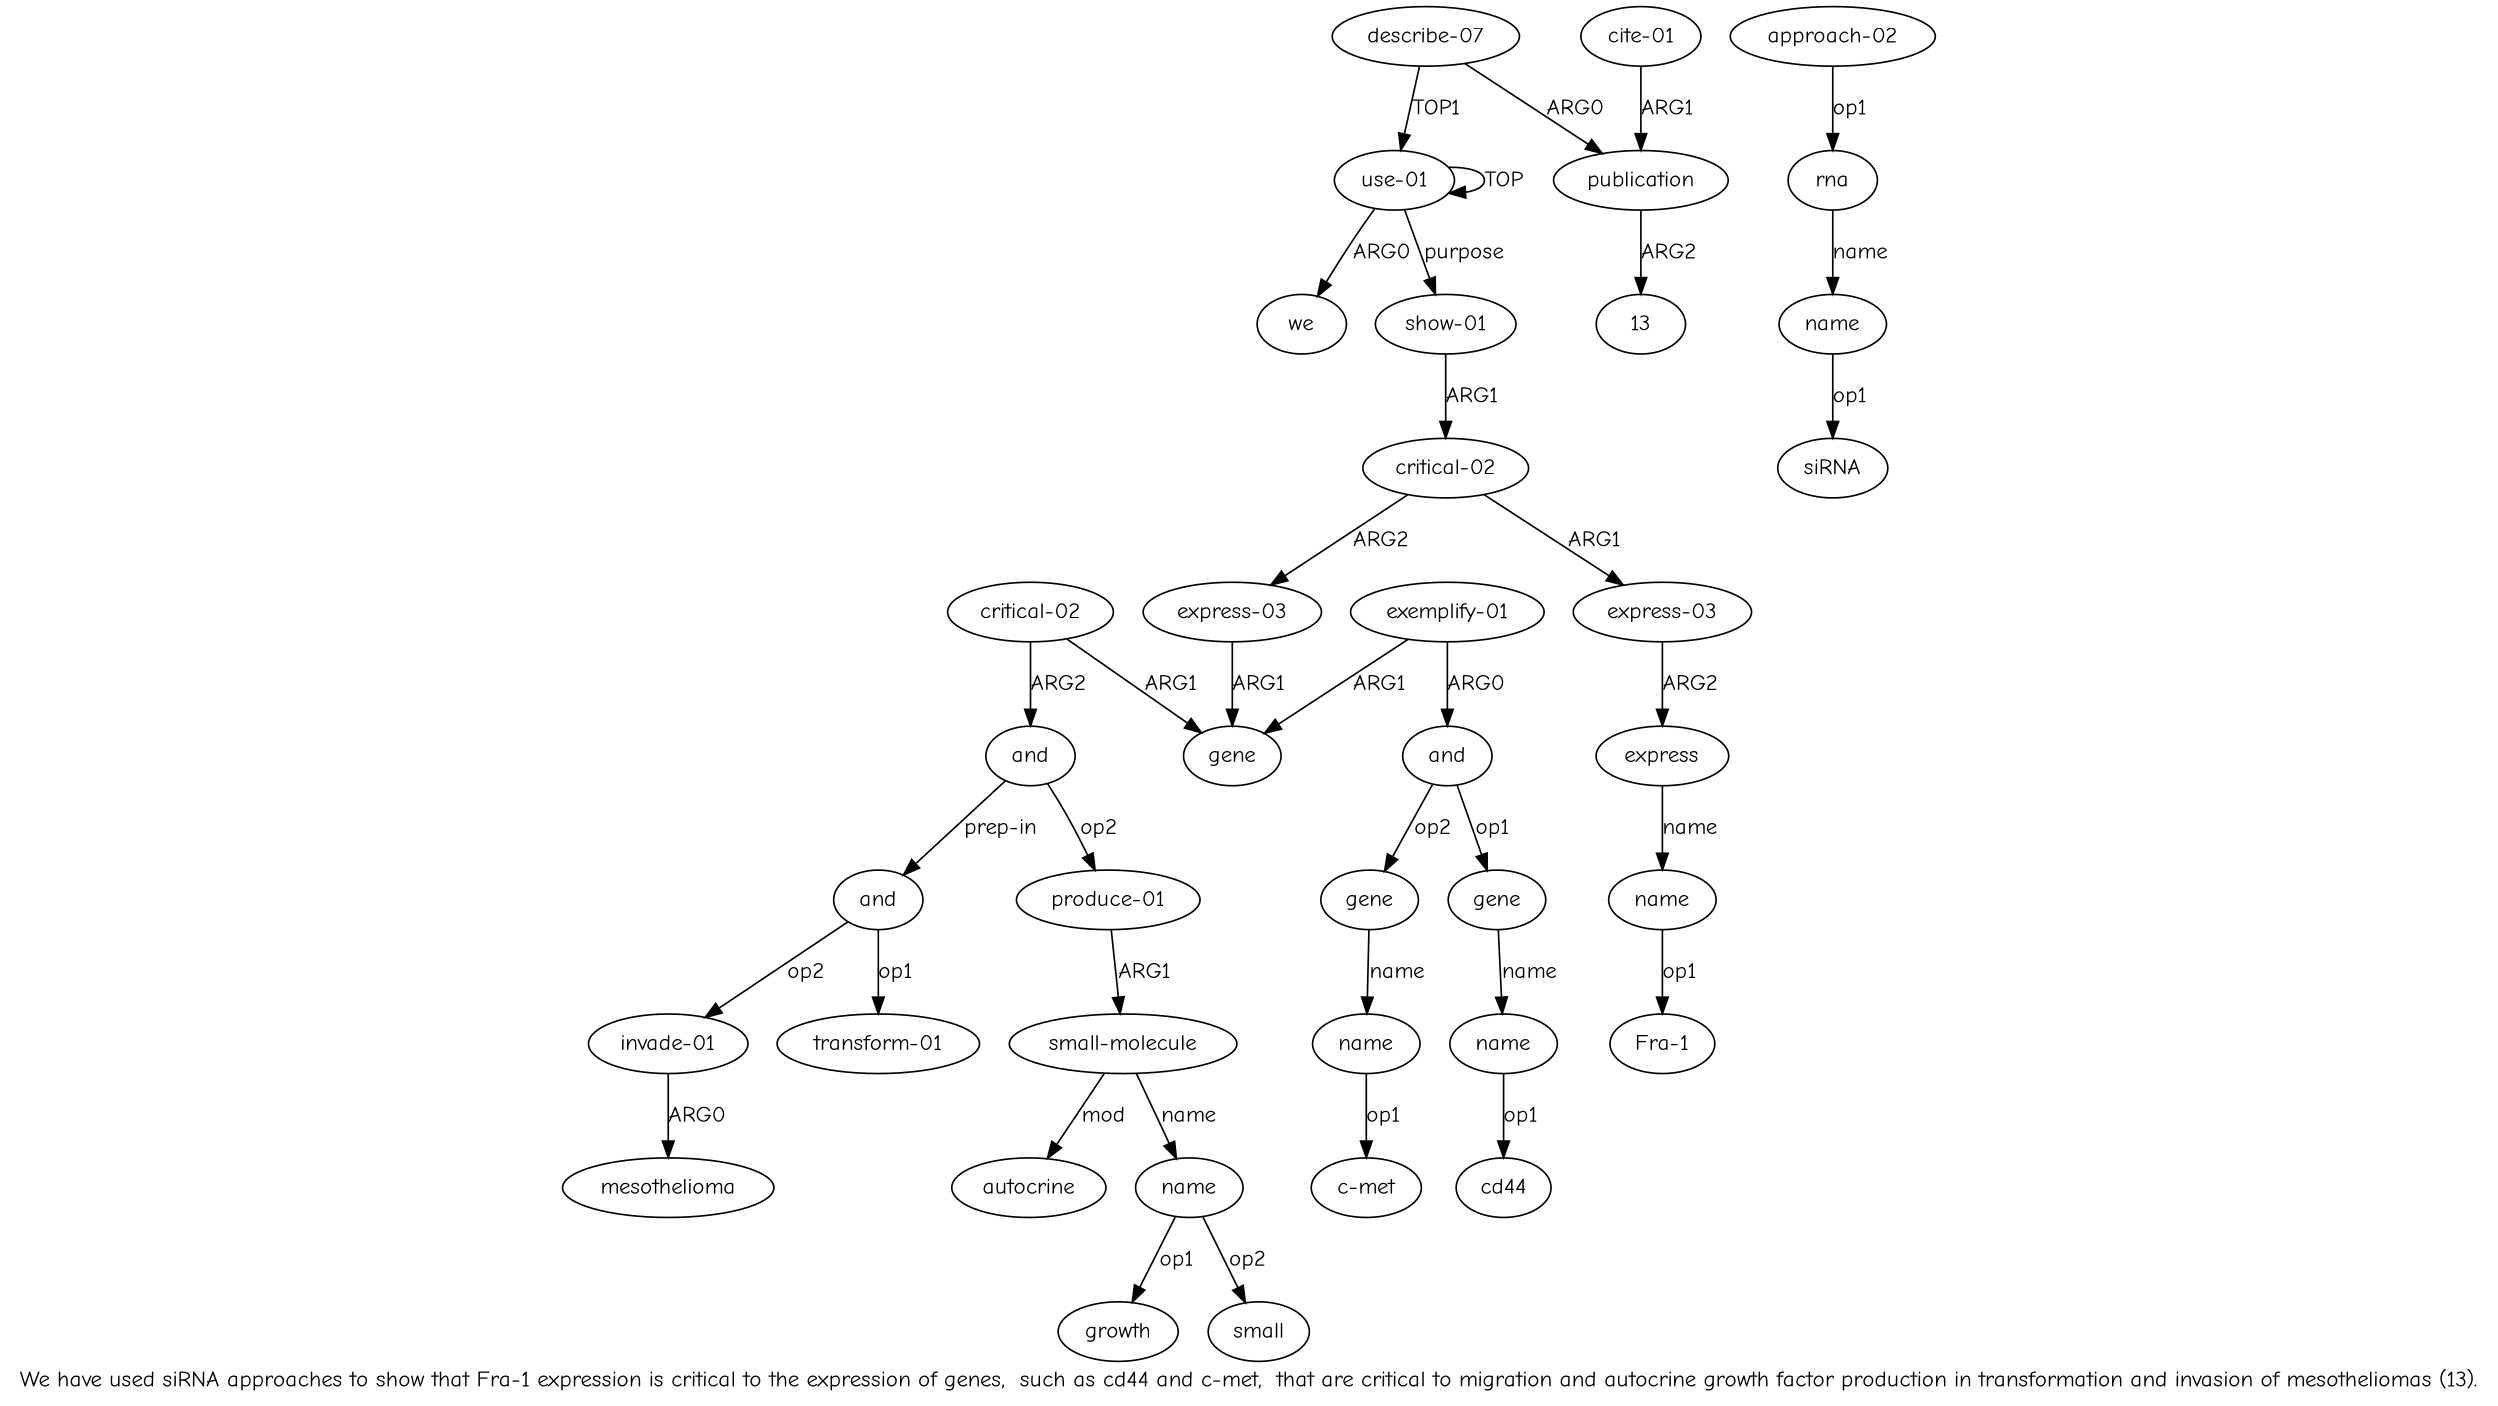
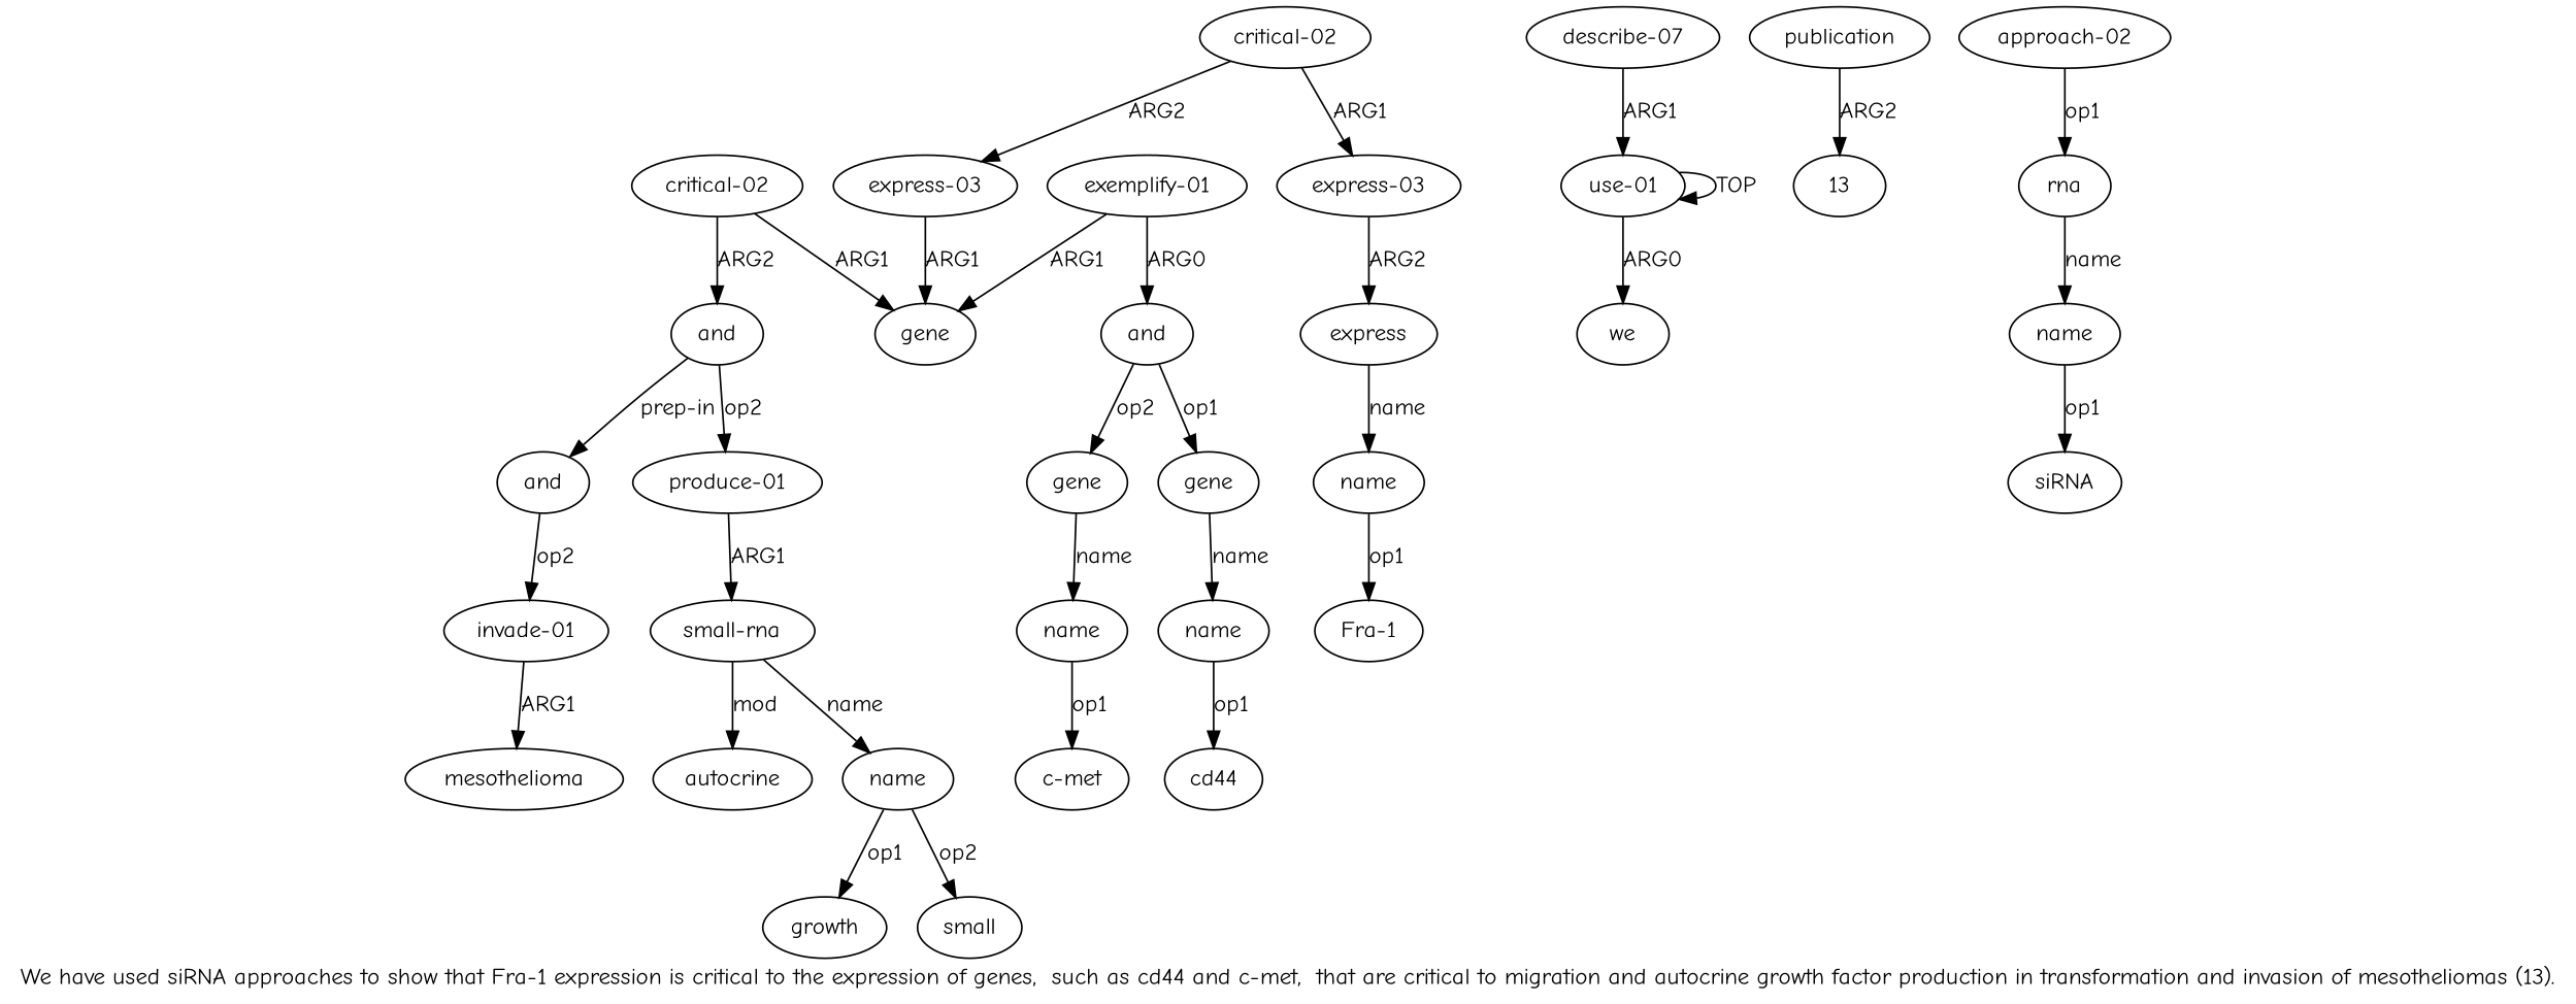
  digraph {
    fontname="Comic Neue"
    label="We have used siRNA approaches to show that Fra-1 expression is critical to the expression of genes,  such as cd44 and c-met,  that are critical to migration and autocrine growth factor production in transformation and invasion of mesotheliomas (13)."
    node [color=black fontname="Comic Neue" gold_ind=-1 gold_label=name test_ind=-1 test_label=name]
    edge [color=black fontname="Comic Neue" gold_label=ARG1 test_label=ARG1]
    n1 [gold_ind=21 gold_label="produce-01" label="produce-01" test_ind=21 test_label="produce-01"]
-   n2 [gold_ind=22 gold_label="small-molecule" label="small-molecule" test_ind=22 test_label="small-molecule"]
+   n2 [gold_ind=22 gold_label="small-molecule" label="small-rna" test_ind=22 test_label="small-molecule"]
    n3 [gold_ind=23 label=name test_ind=23]
    n4 [gold_ind=24 gold_label=autocrine label=autocrine test_ind=24 test_label=autocrine]
    n5 [gold_label=growth label=growth test_label=growth]
    n6 [gold_label=factor label=small test_label=factor]
    n7 [gold_ind=25 gold_label=and label=and test_ind=25 test_label=and]
-   n8 [gold_ind=26 gold_label="transform-01" label="transform-01" test_ind=26 test_label="transform-01"]
    n9 [gold_ind=28 gold_label="invade-01" label="invade-01" test_ind=28 test_label="invade-01"]
    n10 [gold_ind=27 gold_label=mesothelioma label=mesothelioma test_ind=27 test_label=mesothelioma]
    n11 [gold_ind=29 gold_label="describe-01" label="describe-07" test_ind=29 test_label="describe-01"]
    n12 [gold_ind=30 gold_label=publication label=publication test_ind=30 test_label=publication]
    n13 [gold_ind=0 gold_label="use-01" label="use-01" test_ind=0 test_label="use-01"]
    n14 [gold_label=13 label=13 test_label=13]
    n15 [gold_ind=1 gold_label=we label=we test_ind=1 test_label=we]
-   n16 [gold_ind=5 gold_label="show-01" label="show-01" test_ind=5 test_label="show-01"]
    n17 [gold_ind=2 gold_label="approach-02" label="approach-02" test_ind=2 test_label="approach-02"]
    n18 [gold_ind=3 gold_label=rna label=rna test_ind=3 test_label=rna]
    n19 [gold_ind=6 gold_label="critical-02" label="critical-02" test_ind=6 test_label="critical-02"]
-   n20 [gold_ind=31 gold_label="cite-01" label="cite-01" test_ind=31 test_label="cite-01"]
    n21 [gold_label="c-met" label="c-met" test_label="c-met"]
    n22 [gold_label=siRNA label=siRNA test_label=siRNA]
    n23 [gold_label="Fra-1" label="Fra-1" test_label="Fra-1"]
    n24 [gold_ind=15 label=name test_ind=15]
    n25 [gold_label=cd44 label=cd44 test_label=cd44]
    n26 [gold_ind=14 gold_label=gene label=gene test_ind=14 test_label=gene]
    n27 [gold_ind=17 label=name test_ind=17]
    n28 [gold_ind=16 gold_label=gene label=gene test_ind=16 test_label=gene]
    n29 [gold_ind=11 gold_label=gene label=gene test_ind=11 test_label=gene]
    n30 [gold_ind=10 gold_label="express-03" label="express-03" test_ind=10 test_label="express-03"]
    n31 [gold_ind=13 gold_label=and label=and test_ind=13 test_label=and]
    n32 [gold_ind=12 gold_label="exemplify-01" label="exemplify-01" test_ind=12 test_label="exemplify-01"]
    n33 [gold_ind=19 gold_label=and label=and test_ind=19 test_label=and]
    n34 [gold_ind=18 gold_label="critical-02" label="critical-02" test_ind=18 test_label="critical-02"]
    n35 [gold_ind=4 label=name test_ind=4]
    n36 [gold_ind=7 gold_label="express-03" label="express-03" test_ind=7 test_label="express-03"]
    n37 [gold_ind=8 gold_label=protein label=express test_ind=8 test_label=protein]
    n38 [gold_ind=9 label=name test_ind=9]
    n1 -> n2 [label=ARG1]
    n2 -> n3 [gold_label=name label=name test_label=name]
    n2 -> n4 [gold_label=mod label=mod test_label=mod]
    n3 -> n5 [gold_label=op1 label=op1 test_label=op1]
    n3 -> n6 [gold_label=op2 label=op2 test_label=op2]
-   n7 -> n8 [gold_label=op1 label=op1 test_label=op1]
    n7 -> n9 [gold_label=op2 label=op2 test_label=op2]
-   n9 -> n10 [label=ARG0]
-   n11 -> n12 [gold_label=ARG0 label=ARG0 test_label=ARG0]
-   n11 -> n13 [label=TOP1]
+   n9 -> n10 [label=ARG1]
+   n11 -> n13 [label=ARG1]
    n12 -> n14 [gold_label=ARG2 label=ARG2 test_label=ARG2]
    n13 -> n13 [gold_label=TOP label=TOP test_label=TOP]
    n13 -> n15 [gold_label=ARG0 label=ARG0 test_label=ARG0]
-   n13 -> n16 [gold_label=purpose label=purpose test_label=purpose]
-   n16 -> n19 [label=ARG1]
    n17 -> n18 [gold_label=instrument label=op1 test_label=instrument]
    n18 -> n35 [gold_label=name label=name test_label=name]
    n19 -> n30 [gold_label=ARG2 label=ARG2 test_label=ARG2]
    n19 -> n36 [label=ARG1]
-   n20 -> n12 [label=ARG1]
    n24 -> n25 [gold_label=op1 label=op1 test_label=op1]
    n26 -> n24 [gold_label=name label=name test_label=name]
    n27 -> n21 [gold_label=op1 label=op1 test_label=op1]
    n28 -> n27 [gold_label=name label=name test_label=name]
    n30 -> n29 [label=ARG1]
    n31 -> n26 [gold_label=op1 label=op1 test_label=op1]
    n31 -> n28 [gold_label=op2 label=op2 test_label=op2]
    n32 -> n29 [label=ARG1]
    n32 -> n31 [gold_label=ARG0 label=ARG0 test_label=ARG0]
    n33 -> n1 [gold_label=op2 label=op2 test_label=op2]
    n33 -> n7 [gold_label="prep-in" label="prep-in" test_label="prep-in"]
    n34 -> n29 [label=ARG1]
    n34 -> n33 [gold_label=ARG2 label=ARG2 test_label=ARG2]
    n35 -> n22 [gold_label=op1 label=op1 test_label=op1]
    n36 -> n37 [gold_label=ARG2 label=ARG2 test_label=ARG2]
    n37 -> n38 [gold_label=name label=name test_label=name]
    n38 -> n23 [gold_label=op1 label=op1 test_label=op1]
  }
